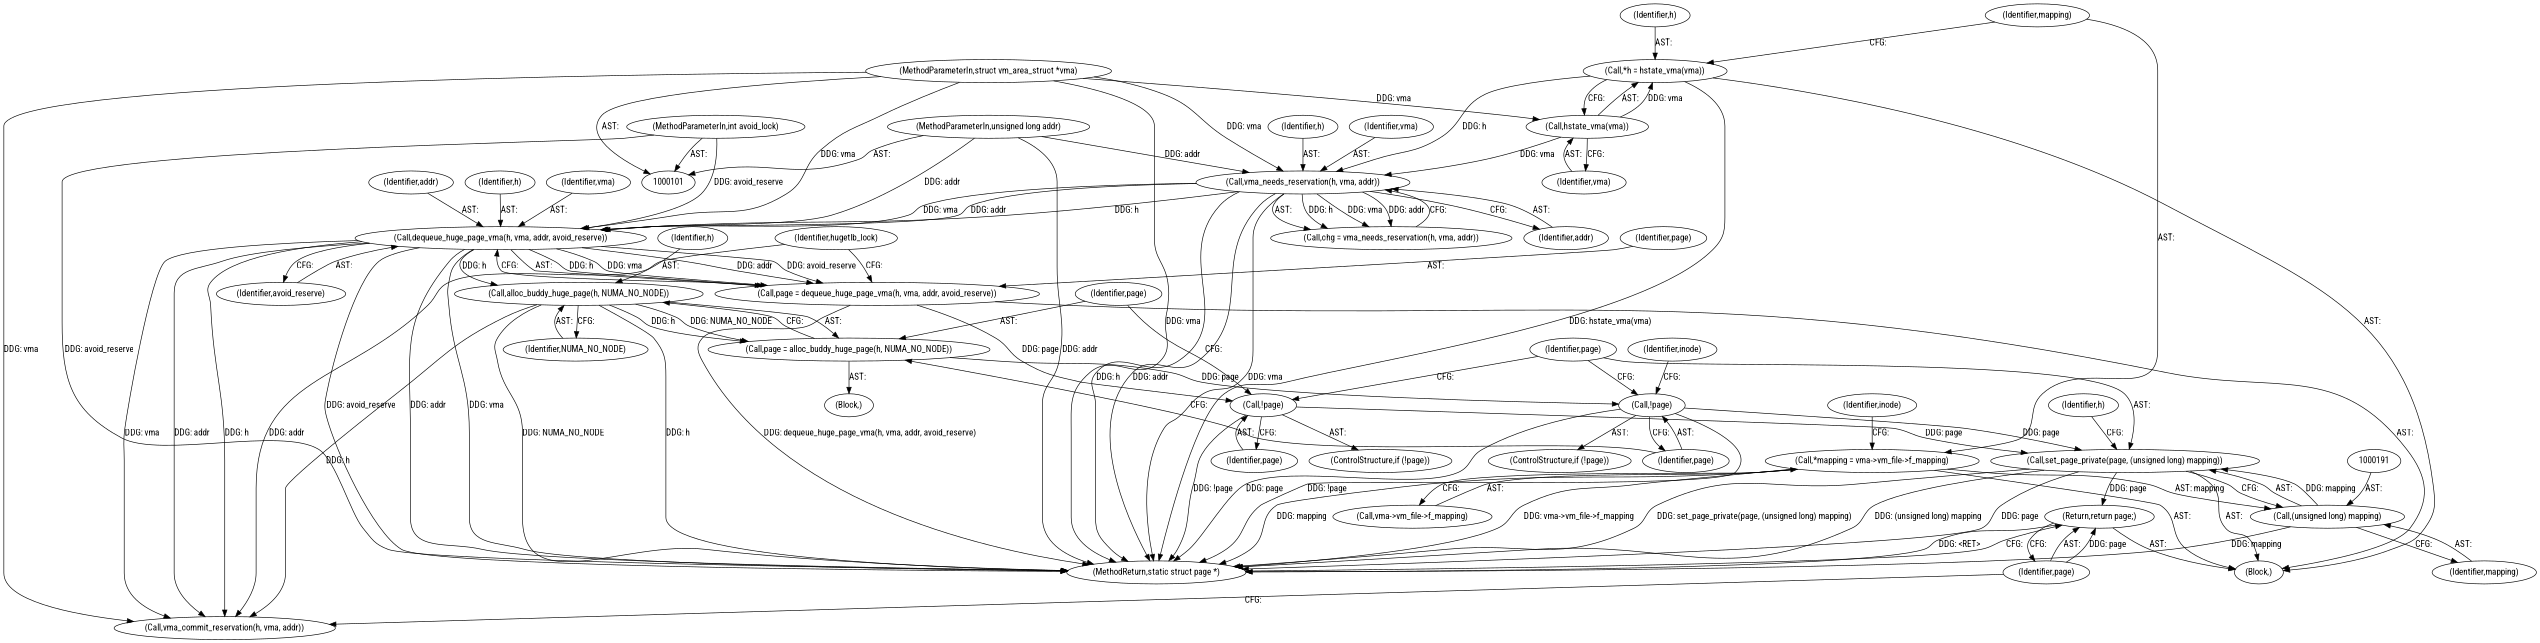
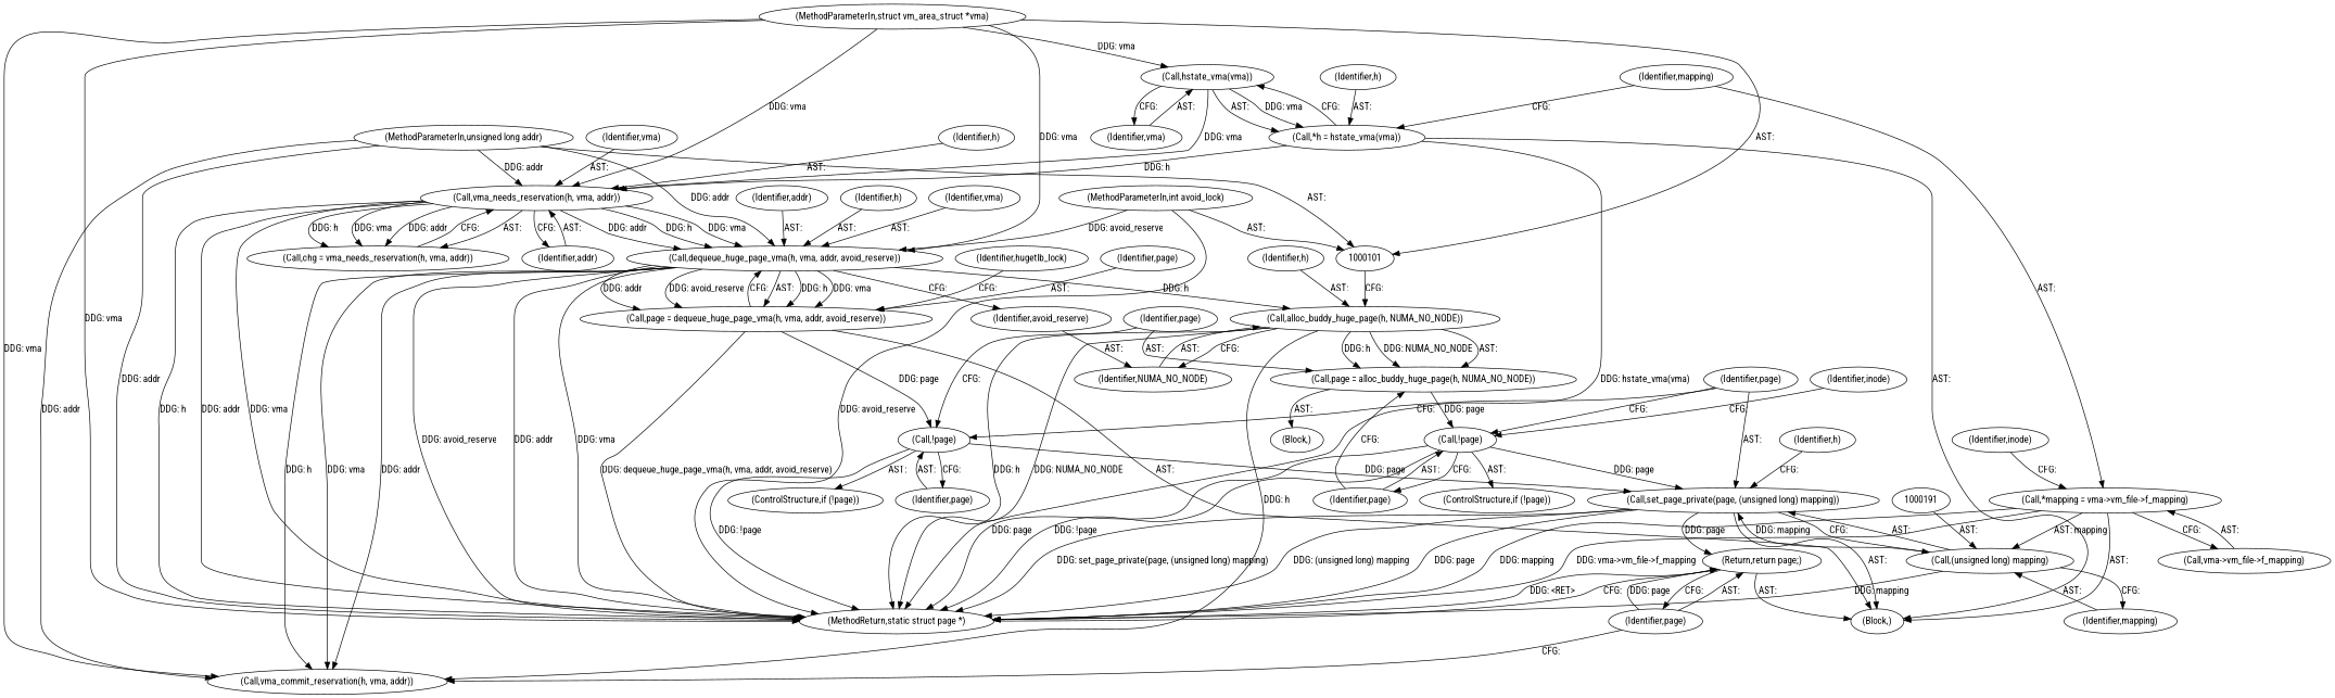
  digraph {
    fontname="Roboto Condensed"
    node [fontname="Roboto Condensed"]
    edge [fontname="Roboto Condensed"]
    n1 [label="(Return,return page;)"]
    n2 [label="(Identifier,page)"]
    n3 [label="(MethodReturn,static struct page *)"]
    n4 [label="(Block,)"]
    n5 [label="(Call,vma_commit_reservation(h, vma, addr))"]
    n6 [label="(Call,set_page_private(page, (unsigned long) mapping))"]
    n7 [label="(Call,(unsigned long) mapping)"]
    n8 [label="(Identifier,mapping)"]
    n9 [label="(Call,!page)"]
    n10 [label="(Identifier,page)"]
    n11 [label="(ControlStructure,if (!page))"]
    n12 [label="(Call,page = dequeue_huge_page_vma(h, vma, addr, avoid_reserve))"]
    n13 [label="(Call,dequeue_huge_page_vma(h, vma, addr, avoid_reserve))"]
    n14 [label="(Call,alloc_buddy_huge_page(h, NUMA_NO_NODE))"]
    n15 [label="(Identifier,avoid_reserve)"]
    n16 [label="(Call,page = alloc_buddy_huge_page(h, NUMA_NO_NODE))"]
    n17 [label="(Identifier,NUMA_NO_NODE)"]
    n18 [label="(Call,vma_needs_reservation(h, vma, addr))"]
    n19 [label="(Call,chg = vma_needs_reservation(h, vma, addr))"]
    n20 [label="(Identifier,addr)"]
    n21 [label="(Call,*h = hstate_vma(vma))"]
    n22 [label="(Call,hstate_vma(vma))"]
    n23 [label="(Identifier,vma)"]
    n24 [label="(MethodParameterIn,struct vm_area_struct *vma)"]
    1000101
    n26 [label="(MethodParameterIn,unsigned long addr)"]
    n27 [label="(MethodParameterIn,int avoid_lock)"]
    n28 [label="(Call,!page)"]
    n29 [label="(Identifier,page)"]
    n30 [label="(ControlStructure,if (!page))"]
    n31 [label="(Block,)"]
    n32 [label="(Call,*mapping = vma->vm_file->f_mapping)"]
    n33 [label="(Call,vma->vm_file->f_mapping)"]
    n34 [label="(Identifier,addr)"]
    n35 [label="(Identifier,hugetlb_lock)"]
    n36 [label="(Identifier,h)"]
    n37 [label="(Identifier,vma)"]
    n38 [label="(Identifier,h)"]
    n39 [label="(Identifier,h)"]
    n40 [label="(Identifier,page)"]
    n41 [label="(Identifier,inode)"]
    n42 [label="(Identifier,mapping)"]
    n43 [label="(Identifier,page)"]
    n44 [label="(Identifier,inode)"]
    n45 [label="(Identifier,h)"]
    n46 [label="(Identifier,h)"]
    n47 [label="(Identifier,page)"]
    n48 [label="(Identifier,vma)"]
    1000191
    n1 -> n2 [label="CFG: "]
    n1 -> n3 [label="DDG: <RET>"]
    n1 -> n4 [label="AST: "]
    n2 -> n1 [label="AST: "]
    n2 -> n1 [label="DDG: page"]
    n2 -> n5 [label="CFG: "]
    n3 -> n1 [label="CFG: "]
    n6 -> n1 [label="DDG: page"]
    n6 -> n3 [label="DDG: set_page_private(page, (unsigned long) mapping)"]
    n6 -> n3 [label="DDG: (unsigned long) mapping"]
    n6 -> n3 [label="DDG: page"]
    n6 -> n4 [label="AST: "]
    n6 -> n7 [label="CFG: "]
    n7 -> n3 [label="DDG: mapping"]
    n7 -> n6 [label="AST: "]
    n7 -> n6 [label="DDG: mapping"]
    n7 -> n8 [label="CFG: "]
    n8 -> n7 [label="AST: "]
    n9 -> n3 [label="DDG: !page"]
    n9 -> n6 [label="DDG: page"]
    n9 -> n10 [label="CFG: "]
    n9 -> n11 [label="AST: "]
    n10 -> n9 [label="AST: "]
    n12 -> n3 [label="DDG: dequeue_huge_page_vma(h, vma, addr, avoid_reserve)"]
    n12 -> n4 [label="AST: "]
    n12 -> n9 [label="DDG: page"]
    n12 -> n13 [label="CFG: "]
    n13 -> n3 [label="DDG: vma"]
    n13 -> n3 [label="DDG: avoid_reserve"]
    n13 -> n3 [label="DDG: addr"]
    n13 -> n5 [label="DDG: h"]
    n13 -> n5 [label="DDG: vma"]
    n13 -> n5 [label="DDG: addr"]
    n13 -> n12 [label="AST: "]
    n13 -> n12 [label="DDG: h"]
    n13 -> n12 [label="DDG: vma"]
    n13 -> n12 [label="DDG: addr"]
    n13 -> n12 [label="DDG: avoid_reserve"]
    n13 -> n14 [label="DDG: h"]
    n13 -> n15 [label="CFG: "]
    n14 -> n3 [label="DDG: h"]
    n14 -> n3 [label="DDG: NUMA_NO_NODE"]
    n14 -> n5 [label="DDG: h"]
    n14 -> n16 [label="AST: "]
    n14 -> n16 [label="DDG: h"]
    n14 -> n16 [label="DDG: NUMA_NO_NODE"]
    n14 -> n17 [label="CFG: "]
-   n15 -> n13 [label="AST: "]
-   n16 -> n14 [label="CFG: "]
+   n15 -> n17 [label="AST: "]
+   1000101 -> n14 [label="CFG: "]
    n16 -> n28 [label="DDG: page"]
    n16 -> n31 [label="AST: "]
    n17 -> n14 [label="AST: "]
    n18 -> n3 [label="DDG: vma"]
    n18 -> n3 [label="DDG: h"]
    n18 -> n3 [label="DDG: addr"]
    n18 -> n13 [label="DDG: h"]
    n18 -> n13 [label="DDG: vma"]
    n18 -> n13 [label="DDG: addr"]
    n18 -> n19 [label="AST: "]
    n18 -> n19 [label="DDG: h"]
    n18 -> n19 [label="DDG: vma"]
    n18 -> n19 [label="DDG: addr"]
    n18 -> n20 [label="CFG: "]
    n19 -> n18 [label="CFG: "]
    n20 -> n18 [label="AST: "]
    n21 -> n3 [label="DDG: hstate_vma(vma)"]
    n21 -> n4 [label="AST: "]
    n21 -> n18 [label="DDG: h"]
    n21 -> n22 [label="CFG: "]
    n22 -> n18 [label="DDG: vma"]
    n22 -> n21 [label="AST: "]
    n22 -> n21 [label="DDG: vma"]
    n22 -> n23 [label="CFG: "]
    n23 -> n22 [label="AST: "]
    n24 -> n3 [label="DDG: vma"]
    n24 -> n5 [label="DDG: vma"]
    n24 -> n13 [label="DDG: vma"]
    n24 -> n18 [label="DDG: vma"]
    n24 -> n22 [label="DDG: vma"]
    n24 -> 1000101 [label="AST: "]
    n26 -> n3 [label="DDG: addr"]
-   n35 -> n5 [label="DDG: addr"]
+   n26 -> n5 [label="DDG: addr"]
    n26 -> n13 [label="DDG: addr"]
    n26 -> n18 [label="DDG: addr"]
    n26 -> 1000101 [label="AST: "]
    n27 -> n3 [label="DDG: avoid_reserve"]
    n27 -> n13 [label="DDG: avoid_reserve"]
    n27 -> 1000101 [label="AST: "]
    n28 -> n3 [label="DDG: !page"]
    n28 -> n3 [label="DDG: page"]
    n28 -> n6 [label="DDG: page"]
    n28 -> n29 [label="CFG: "]
    n28 -> n30 [label="AST: "]
    n29 -> n16 [label="CFG: "]
    n29 -> n28 [label="AST: "]
    n32 -> n3 [label="DDG: mapping"]
    n32 -> n3 [label="DDG: vma->vm_file->f_mapping"]
    n32 -> n4 [label="AST: "]
    n32 -> n7 [label="AST: mapping"]
    n32 -> n33 [label="CFG: "]
    n33 -> n32 [label="AST: "]
    n34 -> n13 [label="AST: "]
    n35 -> n12 [label="CFG: "]
    n36 -> n13 [label="AST: "]
    n37 -> n13 [label="AST: "]
    n38 -> n6 [label="CFG: "]
    n39 -> n14 [label="AST: "]
    n40 -> n12 [label="AST: "]
    n41 -> n32 [label="CFG: "]
    n42 -> n21 [label="CFG: "]
    n42 -> n32 [label="AST: "]
    n43 -> n6 [label="AST: "]
    n43 -> n9 [label="CFG: "]
    n43 -> n28 [label="CFG: "]
    n44 -> n28 [label="CFG: "]
    n45 -> n18 [label="AST: "]
    n46 -> n21 [label="AST: "]
    n47 -> n9 [label="CFG: "]
    n47 -> n16 [label="AST: "]
    n48 -> n18 [label="AST: "]
    1000191 -> n7 [label="AST: "]
  }
